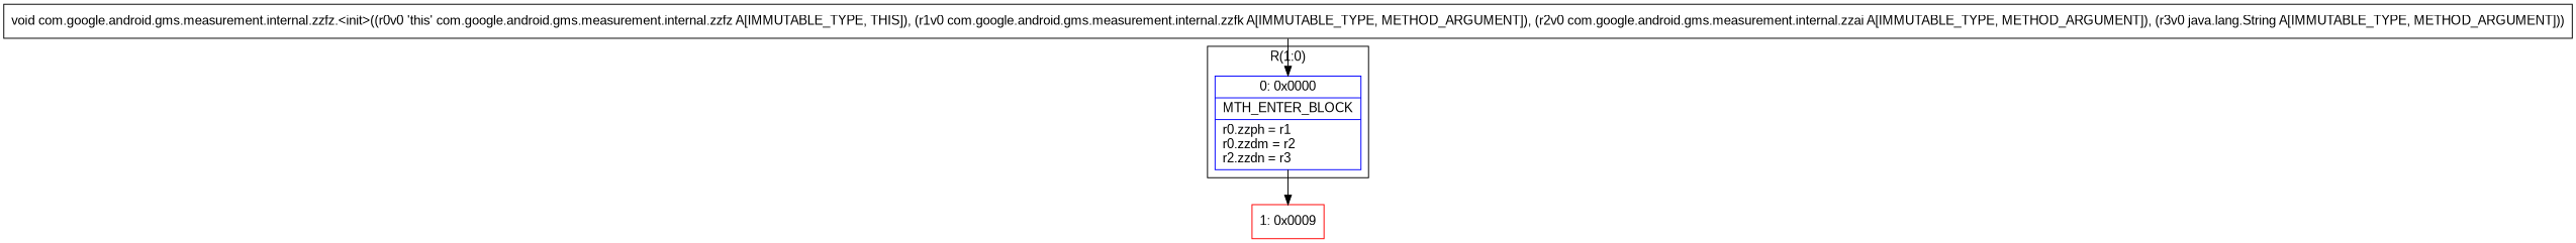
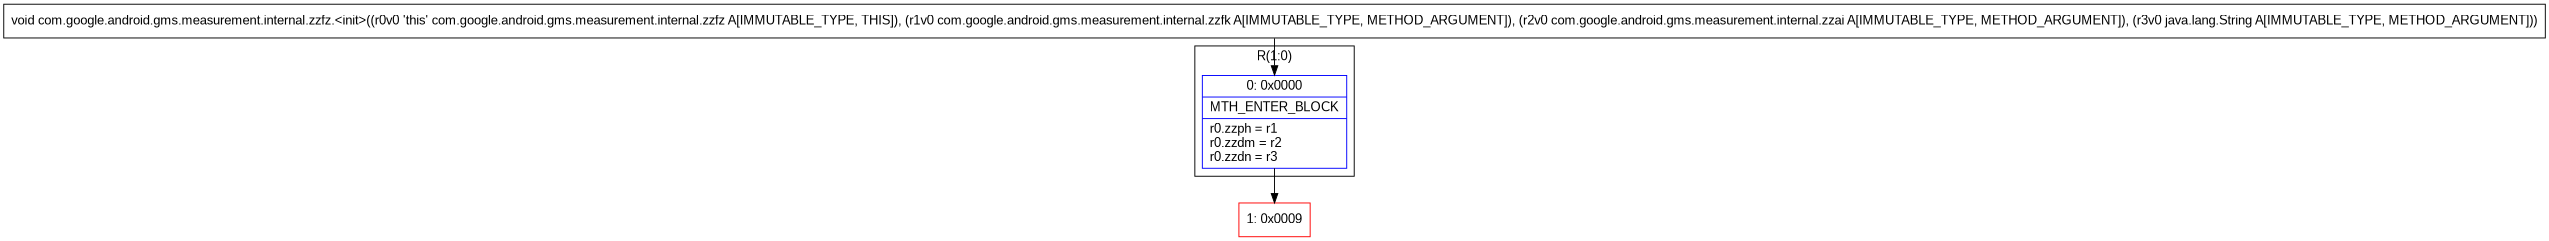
  digraph {
    fontname="Liberation Sans"
    node [shape=record fontname="Liberation Sans"]
    edge [fontname="Liberation Sans"]
-   n1 [color=blue label="{0\:\ 0x0000|MTH_ENTER_BLOCK\l|r0.zzph = r1\lr0.zzdm = r2\lr2.zzdn = r3\l}"]
+   n1 [color=blue label="{0\:\ 0x0000|MTH_ENTER_BLOCK\l|r0.zzph = r1\lr0.zzdm = r2\lr0.zzdn = r3\l}"]
    n2 [color=red label="{1\:\ 0x0009}"]
    n3 [label="{void com.google.android.gms.measurement.internal.zzfz.\<init\>((r0v0 'this' com.google.android.gms.measurement.internal.zzfz A[IMMUTABLE_TYPE, THIS]), (r1v0 com.google.android.gms.measurement.internal.zzfk A[IMMUTABLE_TYPE, METHOD_ARGUMENT]), (r2v0 com.google.android.gms.measurement.internal.zzai A[IMMUTABLE_TYPE, METHOD_ARGUMENT]), (r3v0 java.lang.String A[IMMUTABLE_TYPE, METHOD_ARGUMENT])) }"]
    subgraph cluster_1 {
      label="R(1:0)"
      n1
    }
    n1 -> n2
    n3 -> n1
  }
